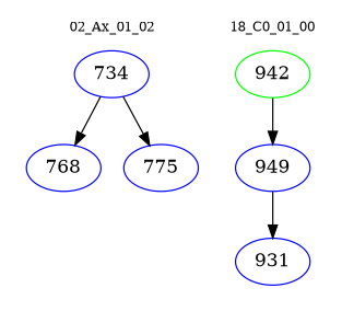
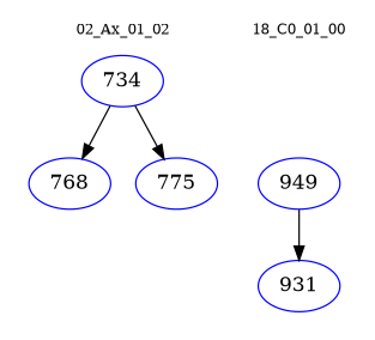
  digraph {
    node [color=blue]
    edge [color=black]
    n1 [label=734]
    n2 [label=768]
    n3 [label=775]
-   n4 [color=green label=942]
    n5 [label=949]
    n6 [label=931]
    subgraph cluster_1 {
      color=white
      fontsize=10
      label="02_Ax_01_02"
      n1
      n2
      n3
    }
    subgraph cluster_2 {
      color=white
      fontsize=10
      label="18_C0_01_00"
-     n4
      n5
      n6
    }
    n1 -> n2
    n1 -> n3
-   n4 -> n5
    n5 -> n6
  }
